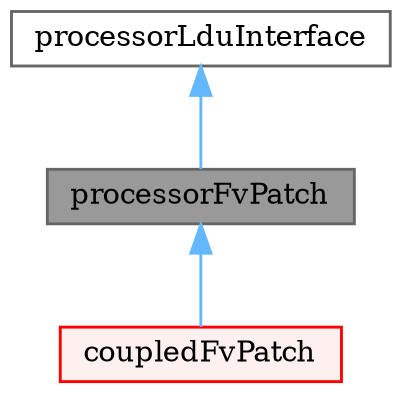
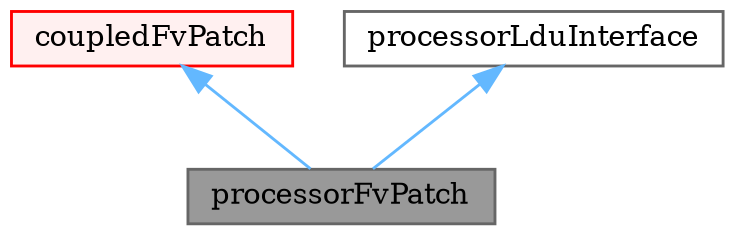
  digraph {
    fontname="DejaVu Serif"
    node [color=gray40 fontname="DejaVu Serif" fontsize=10 shape=box style=filled]
    edge [color=steelblue1 dir=back fontname="DejaVu Serif" fontsize=10 labelfontname=Helvetica labelfontsize=10 style=solid]
    n1 [fillcolor=grey60 fontcolor=black height=0.2 label=processorFvPatch width=0.4]
    n2 [color=red fillcolor="#FFF0F0" height=0.2 label=coupledFvPatch width=0.4]
    n3 [fillcolor=white height=0.2 label=processorLduInterface width=0.4]
-   n1 -> n2
+   n2 -> n1
    n3 -> n1
  }
